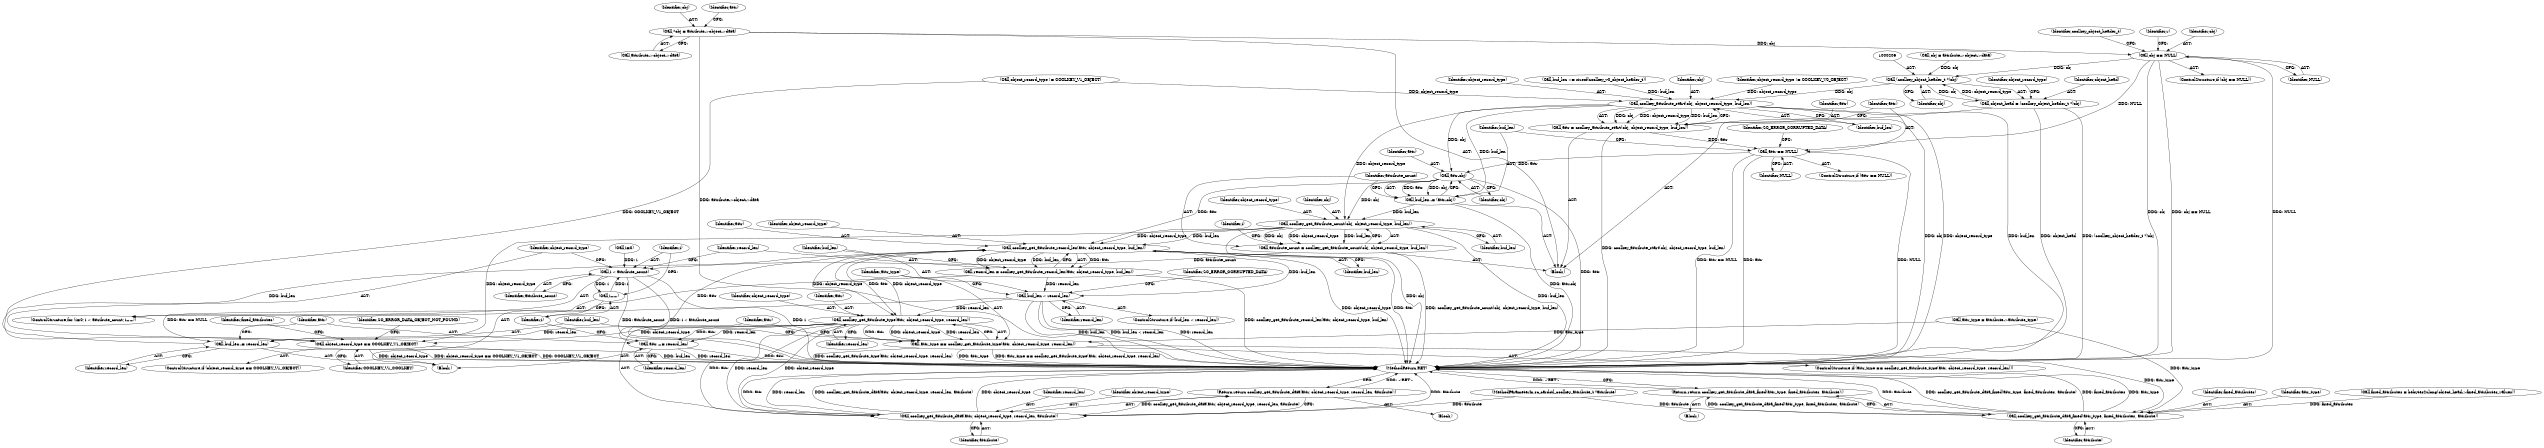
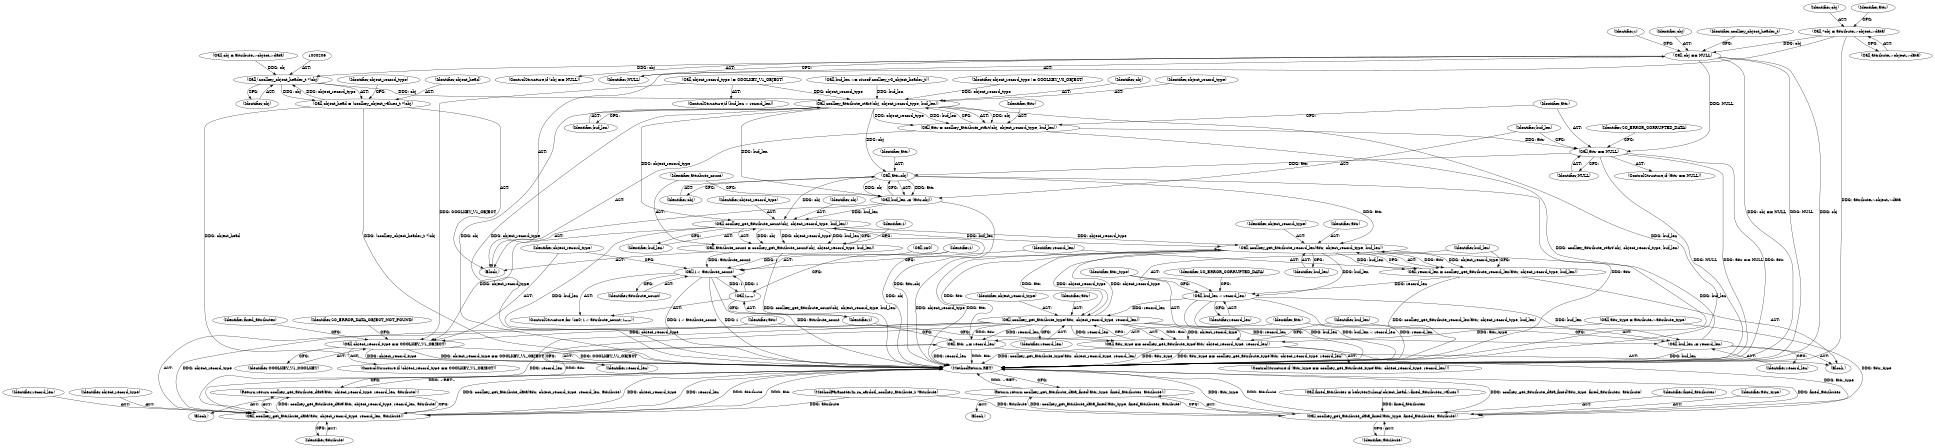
  digraph {
    n1 [label="(Call,*obj = attribute->object->data)"]
    n2 [label="(Call,obj == NULL)"]
    n3 [label="(Block,)"]
    n4 [label="(Call,attribute->object->data)"]
    n5 [label="(MethodReturn,RET)"]
    n6 [label="(Call,(coolkey_object_header_t *)obj)"]
    n7 [label="(Call,attr == NULL)"]
    n8 [label="(ControlStructure,if (obj == NULL))"]
    n9 [label="(Identifier,NULL)"]
    n10 [label="(Return,return coolkey_get_attribute_data_fixed(attr_type, fixed_attributes, attribute);)"]
    n11 [label="(Return,return coolkey_get_attribute_data(attr, object_record_type, record_len, attribute);)"]
-   n12 [label="(Call,object_head = (coolkey_object_header_t *)obj)"]
+   n12 [label="(Call,object_head = (coolkey_object_values_t *)obj)"]
    n13 [label="(Call,coolkey_attribute_start(obj, object_record_type, buf_len))"]
    n14 [label="(Identifier,obj)"]
    n15 [label="(Call,attr-obj)"]
    n16 [label="(Identifier,NULL)"]
    n17 [label="(ControlStructure,if (attr == NULL))"]
    n18 [label="(Call,attr = coolkey_attribute_start(obj, object_record_type, buf_len))"]
    n19 [label="(Call,buf_len -= (attr-obj))"]
    n20 [label="(Call,coolkey_get_attribute_count(obj, object_record_type, buf_len))"]
    n21 [label="(Identifier,buf_len)"]
    n22 [label="(Call,coolkey_get_attribute_record_len(attr, object_record_type, buf_len))"]
    n23 [label="(Identifier,obj)"]
    n24 [label="(Call,attribute_count = coolkey_get_attribute_count(obj, object_record_type, buf_len))"]
    n25 [label="(Call,object_record_type == COOLKEY_V1_OBJECT)"]
    n26 [label="(Identifier,buf_len)"]
    n27 [label="(Call,record_len = coolkey_get_attribute_record_len(attr, object_record_type, buf_len))"]
    n28 [label="(Call,buf_len < record_len)"]
    n29 [label="(Call,coolkey_get_attribute_type(attr, object_record_type, record_len))"]
    n30 [label="(Identifier,buf_len)"]
    n31 [label="(Call,i < attribute_count)"]
    n32 [label="(Identifier,COOLKEY_V1_COOLKEY)"]
    n33 [label="(ControlStructure,if (object_record_type == COOLKEY_V1_OBJECT))"]
    n34 [label="(Call,i++)"]
    n35 [label="(ControlStructure,for (i=0; i < attribute_count; i++))"]
    n36 [label="(Identifier,attribute_count)"]
    n37 [label="(Identifier,i)"]
    n38 [label="(Call,attr += record_len)"]
    n39 [label="(Block,)"]
    n40 [label="(Call,buf_len -= record_len)"]
    n41 [label="(Identifier,record_len)"]
    n42 [label="(ControlStructure,if (buf_len < record_len))"]
    n43 [label="(Call,attr_type == coolkey_get_attribute_type(attr, object_record_type, record_len))"]
    n44 [label="(Call,coolkey_get_attribute_data(attr, object_record_type, record_len, attribute))"]
    n45 [label="(Identifier,record_len)"]
    n46 [label="(Identifier,record_len)"]
    n47 [label="(Call,coolkey_get_attribute_data_fixed(attr_type, fixed_attributes, attribute))"]
    n48 [label="(ControlStructure,if (attr_type == coolkey_get_attribute_type(attr, object_record_type, record_len)))"]
    n49 [label="(Identifier,attribute)"]
    n50 [label="(Identifier,record_len)"]
    n51 [label="(Identifier,attribute)"]
    n52 [label="(Block,)"]
    n53 [label="(Block,)"]
    n54 [label="(Identifier,buf_len)"]
    n55 [label="(Identifier,obj)"]
    n56 [label="(Identifier,object_record_type)"]
    n57 [label="(Identifier,object_record_type != COOLKEY_V0_OBJECT)"]
    n58 [label="(Identifier,fixed_attributes)"]
    n59 [label="(Identifier,record_len)"]
    n60 [label="(Identifier,attr)"]
    n61 [label="(Identifier,attr)"]
    n62 [label="(Identifier,object_head)"]
    n63 [label="(Identifier,attr)"]
    n64 [label="(Identifier,obj)"]
    n65 [label="(Identifier,r)"]
    n66 [label="(Call,obj = attribute->object->data)"]
    n67 [label="(Identifier,i)"]
    n68 [label="(Identifier,SC_ERROR_CORRUPTED_DATA)"]
    n69 [label="(MethodParameterIn,sc_cardctl_coolkey_attribute_t *attribute)"]
    n70 [label="(Identifier,attr)"]
    n71 [label="(Identifier,obj)"]
    n72 [label="(Identifier,fixed_attributes)"]
    n73 [label="(Identifier,buf_len)"]
    n74 [label="(Identifier,i)"]
    n75 [label="(Identifier,attr)"]
    n76 [label="(Identifier,buf_len)"]
    n77 [label="(Identifier,attr_type)"]
    n78 [label="(Identifier,attr_type)"]
    n79 [label="(Call,i=0)"]
    n80 [label="(Call,fixed_attributes = bebytes2ulong(object_head->fixed_attributes_values))"]
    n81 [label="(Identifier,object_record_type)"]
    n82 [label="(Identifier,coolkey_object_header_t)"]
    n83 [label="(Identifier,object_record_type)"]
    n84 [label="(Identifier,attr)"]
    n85 [label="(Identifier,attribute_count)"]
    n86 [label="(Call,object_record_type != COOLKEY_V1_OBJECT)"]
    n87 [label="(Identifier,attr)"]
    n88 [label="(Identifier,record_len)"]
    n89 [label="(Identifier,object_record_type)"]
    n90 [label="(Identifier,object_record_type)"]
    n91 [label="(Identifier,obj)"]
    n92 [label="(Call,buf_len <= sizeof(coolkey_v0_object_header_t))"]
    n93 [label="(Call,attr_type = attribute->attribute_type)"]
    n94 [label="(Identifier,SC_ERROR_CORRUPTED_DATA)"]
    n95 [label="(Identifier,attr)"]
    n96 [label="(Identifier,SC_ERROR_DATA_OBJECT_NOT_FOUND)"]
    n97 [label="(Identifier,object_record_type)"]
    n98 [label="(Identifier,object_record_type)"]
    1000206
    n1 -> n2 [label="DDG: obj"]
    n1 -> n3 [label="AST: "]
    n1 -> n4 [label="CFG: "]
    n1 -> n5 [label="DDG: attribute->object->data"]
    n2 -> n5 [label="DDG: NULL"]
    n2 -> n5 [label="DDG: obj"]
    n2 -> n5 [label="DDG: obj == NULL"]
    n2 -> n6 [label="DDG: obj"]
    n2 -> n7 [label="DDG: NULL"]
    n2 -> n8 [label="AST: "]
    n2 -> n9 [label="CFG: "]
    n4 -> n1 [label="AST: "]
    n5 -> n10 [label="CFG: "]
    n5 -> n11 [label="CFG: "]
    n6 -> n12 [label="AST: "]
    n6 -> n12 [label="DDG: obj"]
    n6 -> n13 [label="DDG: obj"]
    n6 -> n14 [label="CFG: "]
    n7 -> n5 [label="DDG: NULL"]
    n7 -> n5 [label="DDG: attr == NULL"]
    n7 -> n5 [label="DDG: attr"]
    n7 -> n15 [label="DDG: attr"]
    n7 -> n16 [label="CFG: "]
    n7 -> n17 [label="AST: "]
    n9 -> n2 [label="AST: "]
    n10 -> n5 [label="DDG: <RET>"]
    n10 -> n47 [label="CFG: "]
    n10 -> n52 [label="AST: "]
    n11 -> n5 [label="DDG: <RET>"]
    n11 -> n44 [label="CFG: "]
    n11 -> n53 [label="AST: "]
    n12 -> n3 [label="AST: "]
    n12 -> n5 [label="DDG: (coolkey_object_header_t *)obj"]
    n12 -> n5 [label="DDG: object_head"]
    n12 -> n6 [label="DDG: object_record_type"]
    n13 -> n5 [label="DDG: obj"]
    n13 -> n5 [label="DDG: object_record_type"]
    n13 -> n5 [label="DDG: buf_len"]
    n13 -> n15 [label="DDG: obj"]
    n13 -> n18 [label="AST: "]
    n13 -> n18 [label="DDG: obj"]
    n13 -> n18 [label="DDG: object_record_type"]
    n13 -> n18 [label="DDG: buf_len"]
    n13 -> n19 [label="DDG: buf_len"]
    n13 -> n20 [label="DDG: object_record_type"]
    n13 -> n21 [label="CFG: "]
    n14 -> n6 [label="AST: "]
    n15 -> n5 [label="DDG: attr"]
    n15 -> n19 [label="AST: "]
    n15 -> n19 [label="DDG: attr"]
    n15 -> n19 [label="DDG: obj"]
    n15 -> n20 [label="DDG: obj"]
    n15 -> n22 [label="DDG: attr"]
    n15 -> n23 [label="CFG: "]
    n16 -> n7 [label="AST: "]
    n18 -> n3 [label="AST: "]
    n18 -> n5 [label="DDG: coolkey_attribute_start(obj, object_record_type, buf_len)"]
    n18 -> n7 [label="DDG: attr"]
    n18 -> n13 [label="CFG: "]
    n19 -> n3 [label="AST: "]
    n19 -> n5 [label="DDG: attr-obj"]
    n19 -> n15 [label="CFG: "]
    n19 -> n20 [label="DDG: buf_len"]
    n20 -> n5 [label="DDG: obj"]
    n20 -> n5 [label="DDG: buf_len"]
    n20 -> n22 [label="DDG: object_record_type"]
    n20 -> n22 [label="DDG: buf_len"]
    n20 -> n24 [label="AST: "]
    n20 -> n24 [label="DDG: obj"]
    n20 -> n24 [label="DDG: object_record_type"]
    n20 -> n24 [label="DDG: buf_len"]
    n20 -> n25 [label="DDG: object_record_type"]
    n20 -> n26 [label="CFG: "]
    n21 -> n13 [label="AST: "]
    n22 -> n5 [label="DDG: attr"]
    n22 -> n5 [label="DDG: object_record_type"]
    n22 -> n27 [label="AST: "]
    n22 -> n27 [label="DDG: attr"]
    n22 -> n27 [label="DDG: object_record_type"]
    n22 -> n27 [label="DDG: buf_len"]
    n22 -> n28 [label="DDG: buf_len"]
    n22 -> n29 [label="DDG: attr"]
    n22 -> n29 [label="DDG: object_record_type"]
    n22 -> n30 [label="CFG: "]
    n23 -> n15 [label="AST: "]
    n24 -> n3 [label="AST: "]
    n24 -> n5 [label="DDG: coolkey_get_attribute_count(obj, object_record_type, buf_len)"]
    n24 -> n20 [label="CFG: "]
    n24 -> n31 [label="DDG: attribute_count"]
    n25 -> n5 [label="DDG: object_record_type"]
    n25 -> n5 [label="DDG: object_record_type == COOLKEY_V1_OBJECT"]
    n25 -> n5 [label="DDG: COOLKEY_V1_OBJECT"]
    n25 -> n32 [label="CFG: "]
    n25 -> n33 [label="AST: "]
    n26 -> n20 [label="AST: "]
    n27 -> n5 [label="DDG: coolkey_get_attribute_record_len(attr, object_record_type, buf_len)"]
    n27 -> n22 [label="CFG: "]
    n27 -> n28 [label="DDG: record_len"]
    n27 -> n39 [label="AST: "]
    n28 -> n5 [label="DDG: record_len"]
    n28 -> n5 [label="DDG: buf_len"]
    n28 -> n5 [label="DDG: buf_len < record_len"]
    n28 -> n29 [label="DDG: record_len"]
-   n28 -> n40 [label="DDG: attr == NULL"]
+   n28 -> n40 [label="DDG: buf_len"]
    n28 -> n41 [label="CFG: "]
-   n28 -> n42 [label="AST: "]
+   n86 -> n42 [label="AST: "]
    n29 -> n22 [label="DDG: object_record_type"]
    n29 -> n25 [label="DDG: object_record_type"]
    n29 -> n38 [label="DDG: record_len"]
    n29 -> n38 [label="DDG: attr"]
    n29 -> n40 [label="DDG: record_len"]
    n29 -> n43 [label="AST: "]
    n29 -> n43 [label="DDG: attr"]
    n29 -> n43 [label="DDG: object_record_type"]
    n29 -> n43 [label="DDG: record_len"]
    n29 -> n44 [label="DDG: attr"]
    n29 -> n44 [label="DDG: object_record_type"]
    n29 -> n44 [label="DDG: record_len"]
    n29 -> n45 [label="CFG: "]
    n30 -> n22 [label="AST: "]
    n31 -> n5 [label="DDG: i"]
    n31 -> n5 [label="DDG: attribute_count"]
    n31 -> n5 [label="DDG: i < attribute_count"]
    n31 -> n34 [label="DDG: i"]
    n31 -> n35 [label="AST: "]
    n31 -> n36 [label="CFG: "]
    n32 -> n25 [label="AST: "]
    n34 -> n31 [label="DDG: i"]
    n34 -> n35 [label="AST: "]
    n34 -> n37 [label="CFG: "]
    n36 -> n31 [label="AST: "]
    n37 -> n34 [label="AST: "]
    n37 -> n38 [label="CFG: "]
    n38 -> n5 [label="DDG: record_len"]
    n38 -> n5 [label="DDG: attr"]
    n38 -> n22 [label="DDG: attr"]
    n38 -> n39 [label="AST: "]
    n38 -> n50 [label="CFG: "]
    n40 -> n5 [label="DDG: buf_len"]
    n40 -> n22 [label="DDG: buf_len"]
    n40 -> n39 [label="AST: "]
    n40 -> n46 [label="CFG: "]
    n41 -> n28 [label="AST: "]
    n43 -> n5 [label="DDG: coolkey_get_attribute_type(attr, object_record_type, record_len)"]
    n43 -> n5 [label="DDG: attr_type"]
    n43 -> n5 [label="DDG: attr_type == coolkey_get_attribute_type(attr, object_record_type, record_len)"]
    n43 -> n29 [label="CFG: "]
    n43 -> n47 [label="DDG: attr_type"]
    n43 -> n48 [label="AST: "]
    n44 -> n5 [label="DDG: attribute"]
    n44 -> n5 [label="DDG: attr"]
    n44 -> n5 [label="DDG: record_len"]
    n44 -> n5 [label="DDG: coolkey_get_attribute_data(attr, object_record_type, record_len, attribute)"]
    n44 -> n5 [label="DDG: object_record_type"]
    n44 -> n11 [label="AST: "]
    n44 -> n11 [label="DDG: coolkey_get_attribute_data(attr, object_record_type, record_len, attribute)"]
    n44 -> n49 [label="CFG: "]
    n45 -> n29 [label="AST: "]
    n46 -> n40 [label="AST: "]
    n47 -> n5 [label="DDG: coolkey_get_attribute_data_fixed(attr_type, fixed_attributes, attribute)"]
    n47 -> n5 [label="DDG: fixed_attributes"]
    n47 -> n5 [label="DDG: attr_type"]
    n47 -> n5 [label="DDG: attribute"]
    n47 -> n10 [label="AST: "]
    n47 -> n10 [label="DDG: coolkey_get_attribute_data_fixed(attr_type, fixed_attributes, attribute)"]
    n47 -> n51 [label="CFG: "]
    n49 -> n44 [label="AST: "]
    n50 -> n38 [label="AST: "]
    n51 -> n47 [label="AST: "]
    n54 -> n40 [label="AST: "]
    n54 -> n43 [label="CFG: "]
    n55 -> n13 [label="AST: "]
    n56 -> n25 [label="AST: "]
    n56 -> n31 [label="CFG: "]
    n57 -> n13 [label="DDG: object_record_type"]
    n58 -> n47 [label="AST: "]
    n59 -> n44 [label="AST: "]
    n60 -> n15 [label="AST: "]
    n61 -> n29 [label="AST: "]
    n62 -> n12 [label="AST: "]
    n63 -> n38 [label="AST: "]
    n63 -> n40 [label="CFG: "]
    n64 -> n1 [label="AST: "]
    n65 -> n2 [label="CFG: "]
    n66 -> n6 [label="DDG: obj"]
    n67 -> n31 [label="AST: "]
    n67 -> n34 [label="CFG: "]
    n68 -> n7 [label="CFG: "]
    n69 -> n44 [label="DDG: attribute"]
    n69 -> n47 [label="DDG: attribute"]
    n70 -> n18 [label="AST: "]
    n71 -> n2 [label="AST: "]
    n72 -> n25 [label="CFG: "]
    n73 -> n27 [label="CFG: "]
    n73 -> n28 [label="AST: "]
    n74 -> n24 [label="CFG: "]
    n75 -> n7 [label="AST: "]
    n75 -> n18 [label="CFG: "]
    n76 -> n7 [label="CFG: "]
    n76 -> n19 [label="AST: "]
    n77 -> n47 [label="AST: "]
    n78 -> n28 [label="CFG: "]
    n78 -> n43 [label="AST: "]
    n79 -> n31 [label="DDG: i"]
    n80 -> n47 [label="DDG: fixed_attributes"]
    n81 -> n29 [label="AST: "]
    n82 -> n2 [label="CFG: "]
    n83 -> n12 [label="CFG: "]
    n84 -> n22 [label="AST: "]
    n85 -> n19 [label="CFG: "]
    n85 -> n24 [label="AST: "]
    n86 -> n13 [label="DDG: object_record_type"]
    n86 -> n25 [label="DDG: COOLKEY_V1_OBJECT"]
    n87 -> n43 [label="CFG: "]
    n87 -> n44 [label="AST: "]
    n88 -> n27 [label="AST: "]
    n88 -> n31 [label="CFG: "]
    n89 -> n13 [label="AST: "]
    n90 -> n20 [label="AST: "]
    n91 -> n20 [label="AST: "]
    n92 -> n13 [label="DDG: buf_len"]
    n93 -> n43 [label="DDG: attr_type"]
    n93 -> n47 [label="DDG: attr_type"]
    n94 -> n28 [label="CFG: "]
    n95 -> n1 [label="CFG: "]
    n96 -> n25 [label="CFG: "]
    n97 -> n44 [label="AST: "]
    n98 -> n22 [label="AST: "]
    1000206 -> n6 [label="AST: "]
  }
